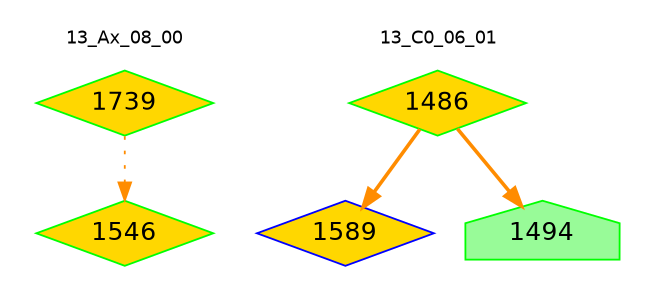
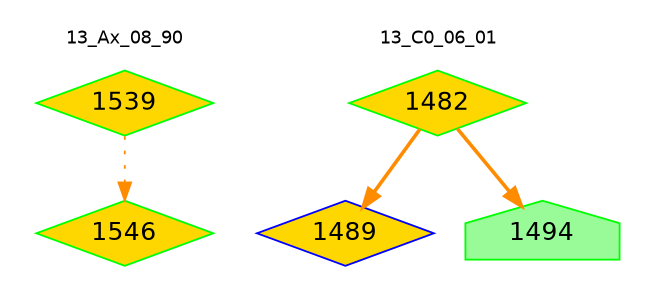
  digraph {
    fontname="DejaVu Sans"
    node [color=green fillcolor=gold fontname="DejaVu Sans" shape=diamond style=filled]
    edge [color=darkorange fontname="DejaVu Sans" style=bold]
-   n1 [label=1739]
+   n1 [label=1539]
    n2 [label=1546]
-   n3 [label=1486]
-   n4 [color=blue label=1589]
+   n3 [label=1482]
+   n4 [color=blue label=1489]
    n5 [fillcolor=palegreen label=1494 shape=house]
    subgraph cluster_1 {
      color=white
      fontsize=10
-     label="13_Ax_08_00"
+     label="13_Ax_08_90"
      n1
      n2
    }
    subgraph cluster_2 {
      color=white
      fontsize=10
      label="13_C0_06_01"
      n3
      n4
      n5
    }
    n1 -> n2 [style=dotted]
    n3 -> n4
    n3 -> n5
  }
